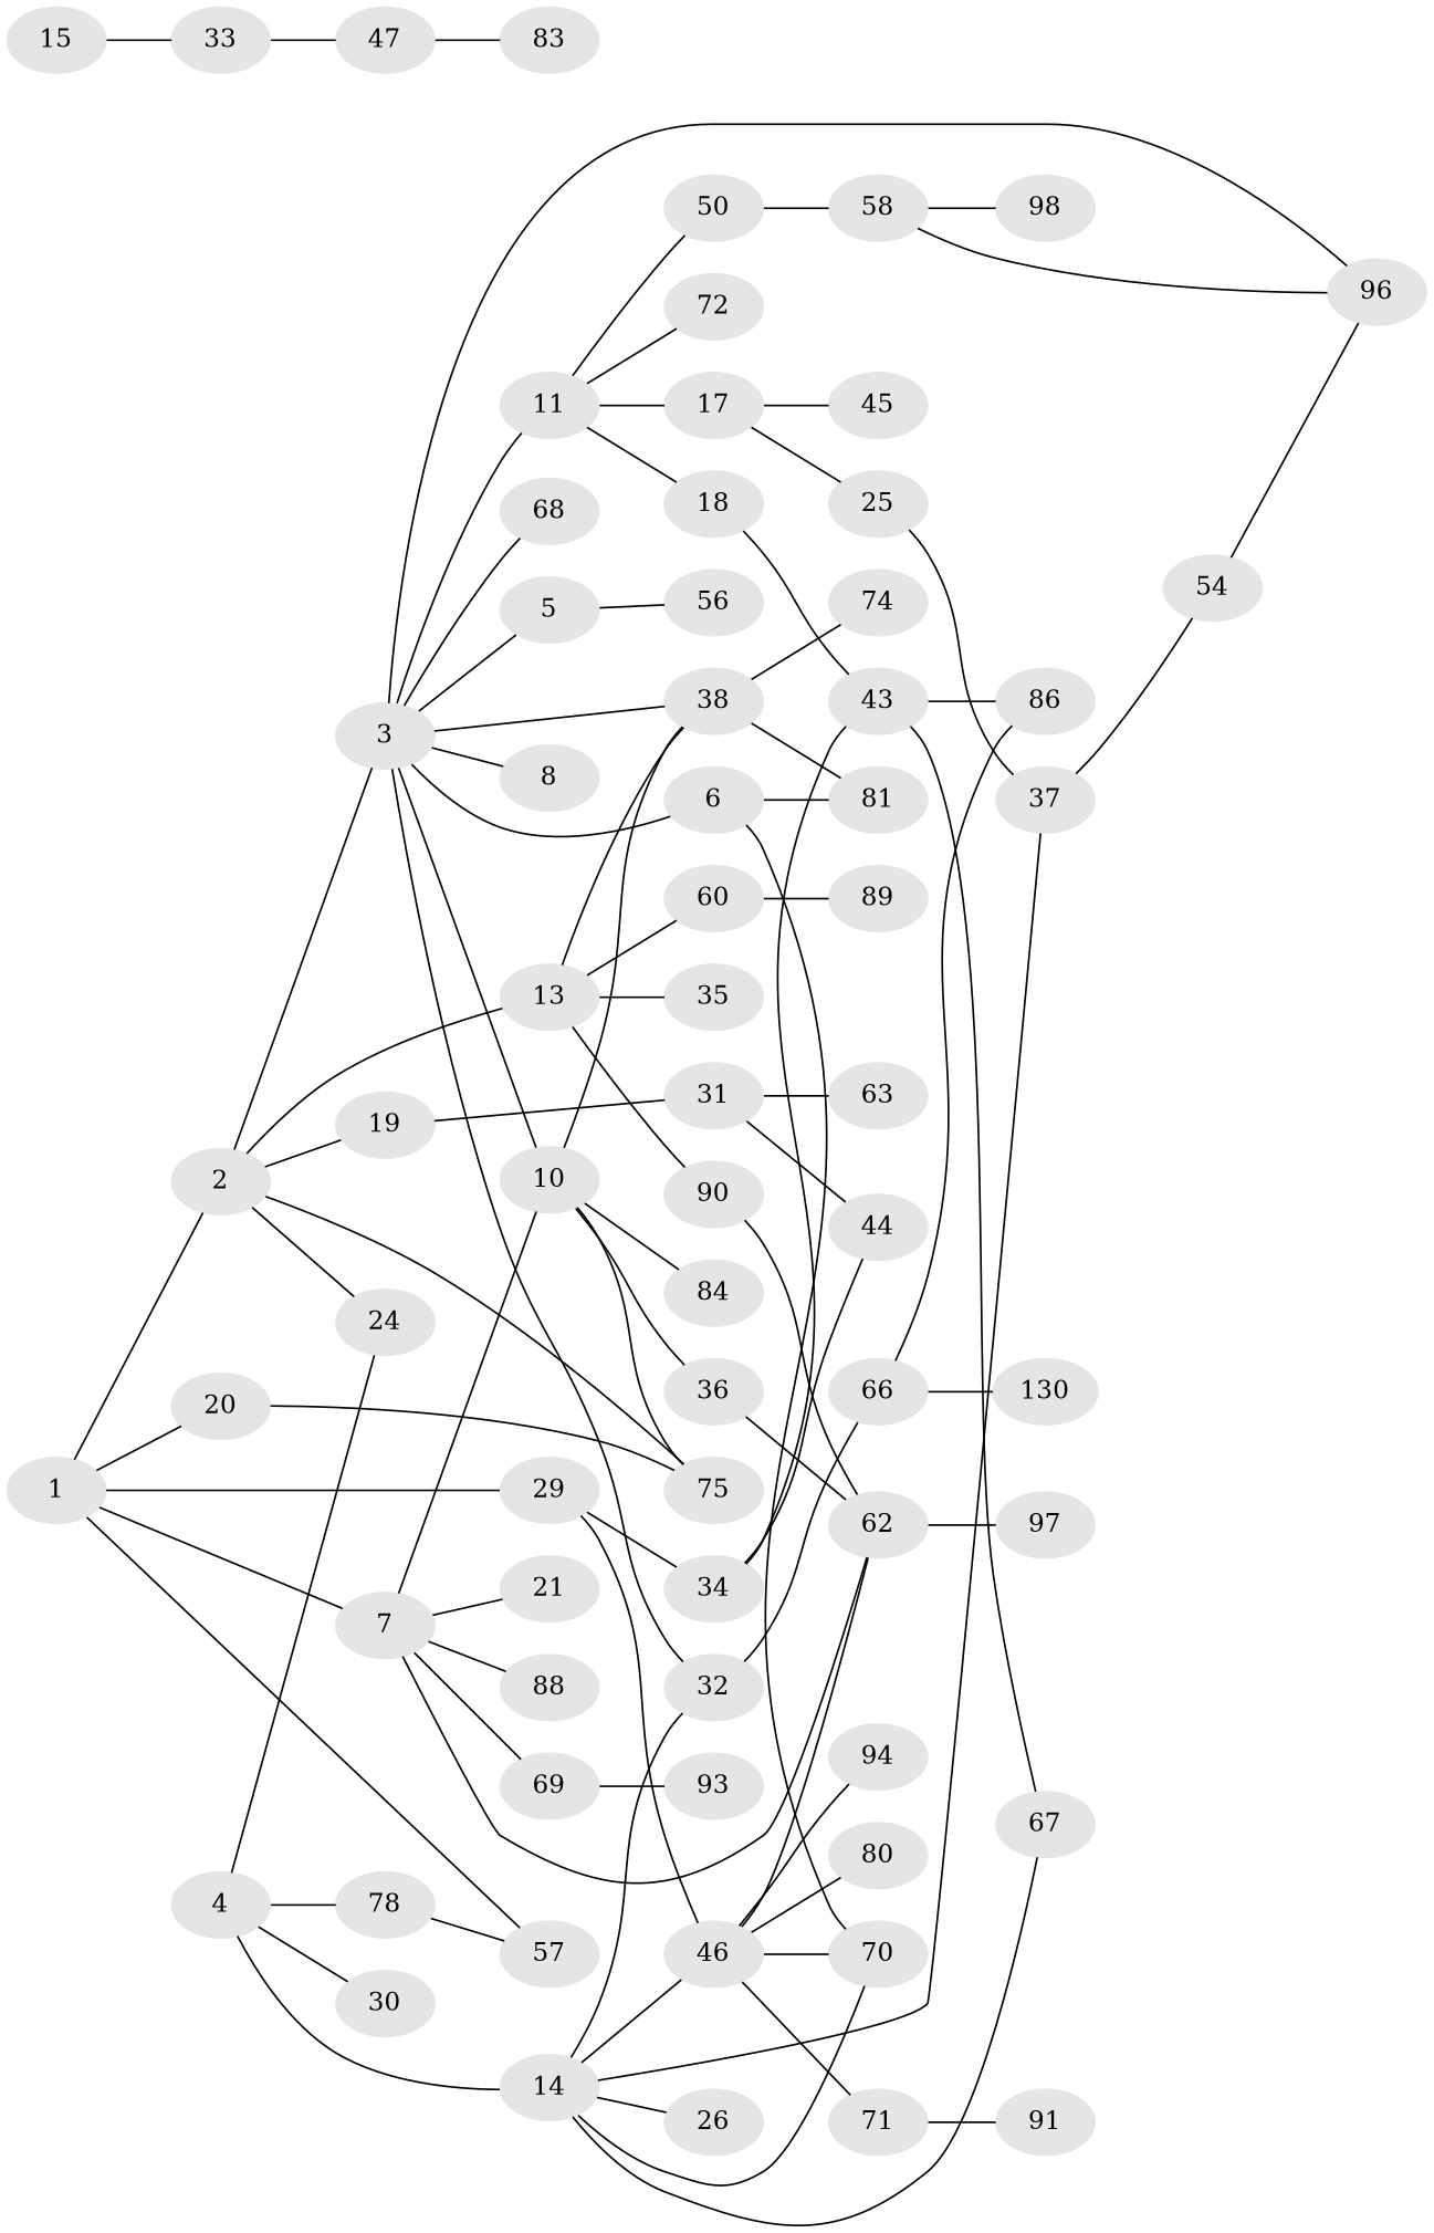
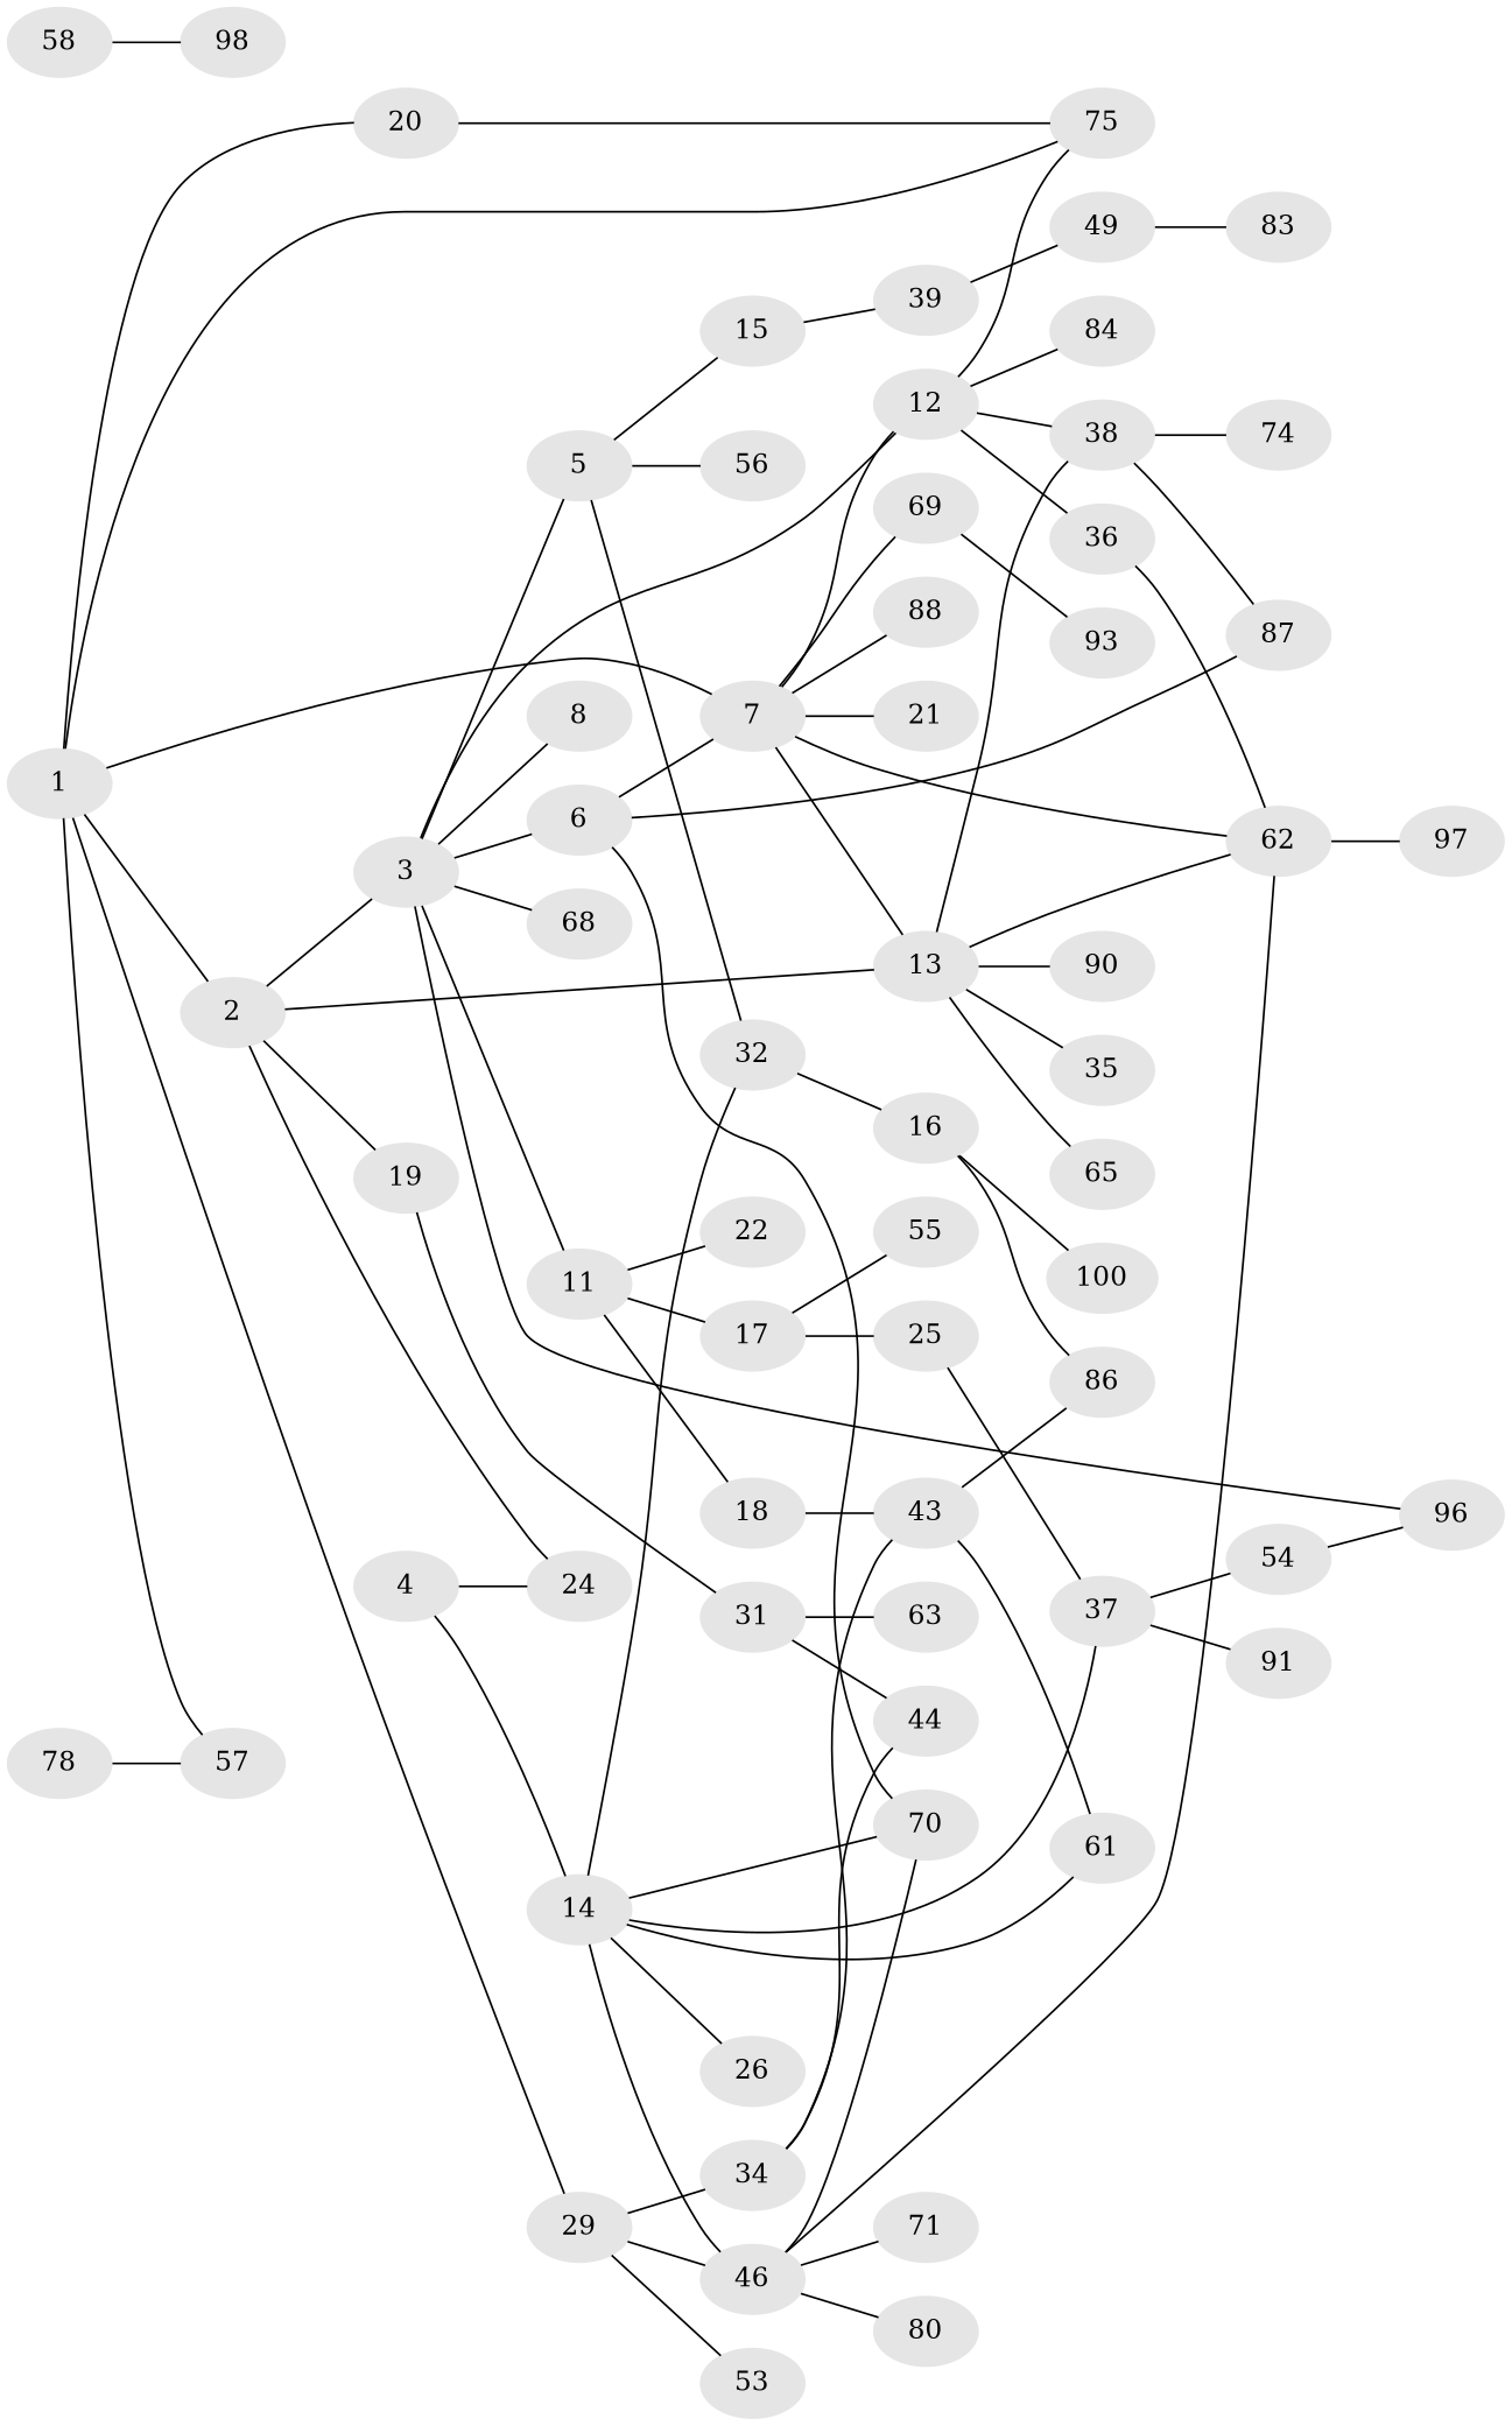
  graph {
    rankdir=LR
    node [color=gray90 style=filled]
    1 [super="+9"]
    2 [super="+59"]
    7 [super="+23"]
    20 [super="+85"]
    29 [super="+41"]
    57 [super="+81"]
    75
    3 [super="+12"]
    13 [super="+27"]
    19
    24
    4 [super="+28"]
    14 [super="+49"]
-   30
    78
-   10 [super="+52"]
+   10 [super="+52" label=12]
    21
    62 [super="+77"]
    69
    88
    46 [super="+65"]
    34
+   53
    5 [super="+48"]
    6 [super="+76"]
    8
    11 [super="+16"]
    32 [super="+79"]
    38 [super="+42"]
    68
    96
    35
-   60
+   60 [label=65]
    90
    31
    15
    56 [super="+99"]
    70
-   87 [label=81]
+   87
    36 [super="+51"]
    84
    17 [super="+39"]
    18
-   22 [label=72]
-   50
-   66 [super="+72"]
+   22
+   66 [super="+72" label=16]
    74
    26
    37
-   67
-   33 [super="+55"]
+   67 [label=61]
+   33 [super="+55" label=39]
    97
    93
    25 [super="+95"]
-   45
+   45 [label=55]
    43 [super="+73"]
    58 [super="+61"]
-   89
    54
    91
    71
    80
-   94
-   47 [super="+64"]
+   47 [super="+64" label=49]
    86 [super="+92"]
    44 [super="+82"]
    63
-   100 [label=130]
+   100
    83
    98
    1 -- 2
    1 -- 7
    1 -- 20
    1 -- 29
    1 -- 57
-   2 -- 75
+   1 -- 75
    2 -- 3
    2 -- 13
    2 -- 19
    2 -- 24
+   7 -- 13
    7 -- 10
    7 -- 21
    7 -- 62
    7 -- 69
    7 -- 88
    20 -- 75
    29 -- 46
    29 -- 34
+   29 -- 53
    3 -- 10
    3 -- 5
    3 -- 6
    3 -- 8
    3 -- 11
-   3 -- 32
-   3 -- 38
+   5 -- 32
    3 -- 68
    3 -- 96
-   90 -- 62
+   13 -- 62
    13 -- 38
    13 -- 35
    13 -- 60
    13 -- 90
    19 -- 31
    4 -- 24
    4 -- 14
-   4 -- 30
-   4 -- 78
    14 -- 46
    14 -- 32
    14 -- 70
    14 -- 26
    14 -- 37
    14 -- 67
    78 -- 57
    10 -- 75
    10 -- 38
    10 -- 36
    10 -- 84
    62 -- 97
    69 -- 93
    46 -- 62
    46 -- 70
    46 -- 71
    46 -- 80
-   46 -- 94
    34 -- 43
    34 -- 44
+   5 -- 15
    5 -- 56
+   6 -- 7
    6 -- 70
    6 -- 87
    11 -- 17
    11 -- 18
    11 -- 22
-   11 -- 50
    32 -- 66
    38 -- 87
    38 -- 74
-   60 -- 89
    31 -- 44
    31 -- 63
    15 -- 33
    36 -- 62
    17 -- 25
    17 -- 45
    18 -- 43
-   50 -- 58
    66 -- 86
    66 -- 100
    37 -- 54
-   71 -- 91
+   37 -- 91
    33 -- 47
    25 -- 37
    43 -- 67
    43 -- 86
-   58 -- 96
    58 -- 98
    54 -- 96
    47 -- 83
  }
